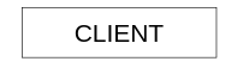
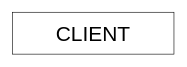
  <mxCell id="0" />
  <mxCell id="1" parent="0" />
- <mxCell id="2" value="CLIENT" style="rounded=0;whiteSpace=wrap;html=1;fontSize=35;" vertex="1" parent="1"><mxGeometry x="30" y="10" width="270" height="70" as="geometry" /></mxCell>
+ <mxCell id="2" value="CLIENT" style="rounded=0;whiteSpace=wrap;html=1;fontSize=35;" vertex="1" parent="1"><mxGeometry x="20" y="20" width="270" height="70" as="geometry" /></mxCell>
